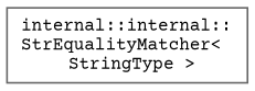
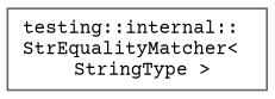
  digraph {
    rankdir=LR
    fontname="Courier Prime"
-   n1 [color=gray40 fillcolor=white fontname="Courier Prime" fontsize=10 height=0.2 label="internal::internal::\lStrEqualityMatcher\<\l StringType \>" shape=record style=filled width=0.4]
+   n1 [color=gray40 fillcolor=white fontname="Courier Prime" fontsize=10 height=0.2 label="testing::internal::\lStrEqualityMatcher\<\l StringType \>" shape=record style=filled width=0.4]
  }
